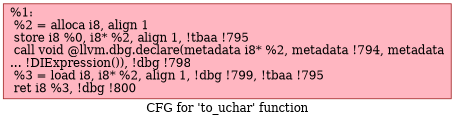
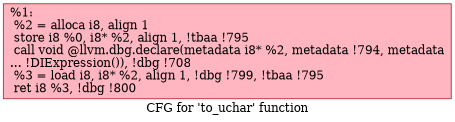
  digraph {
    label="CFG for 'to_uchar' function"
-   n1 [color=brown fillcolor=lightpink label="{%1:\l  %2 = alloca i8, align 1\l  store i8 %0, i8* %2, align 1, !tbaa !795\l  call void @llvm.dbg.declare(metadata i8* %2, metadata !794, metadata\l... !DIExpression()), !dbg !798\l  %3 = load i8, i8* %2, align 1, !dbg !799, !tbaa !795\l  ret i8 %3, !dbg !800\l}" shape=record style=filled]
+   n1 [color=brown fillcolor=lightpink label="{%1:\l  %2 = alloca i8, align 1\l  store i8 %0, i8* %2, align 1, !tbaa !795\l  call void @llvm.dbg.declare(metadata i8* %2, metadata !794, metadata\l... !DIExpression()), !dbg !708\l  %3 = load i8, i8* %2, align 1, !dbg !799, !tbaa !795\l  ret i8 %3, !dbg !800\l}" shape=record style=filled]
  }
